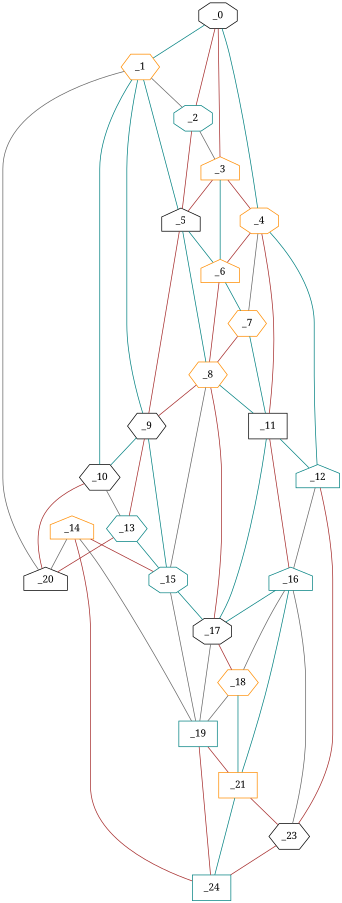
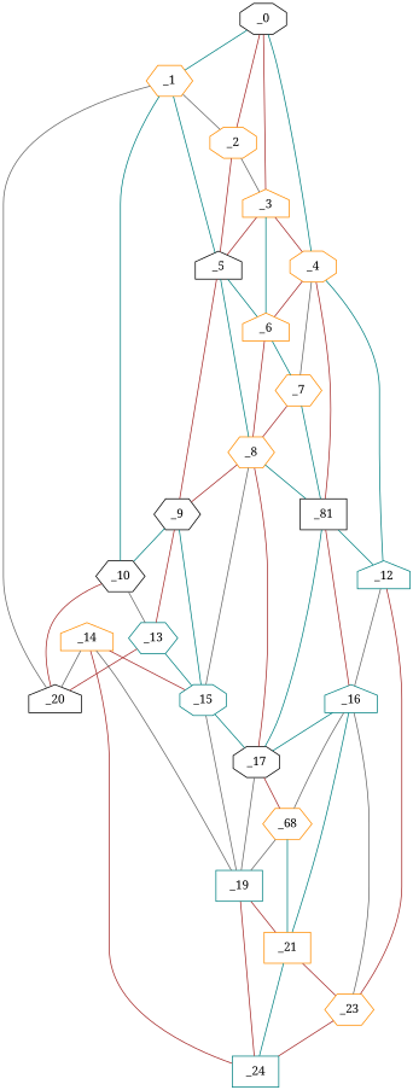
  graph {
    fontname="Noto Serif"
    node [color=darkorange fontname="Noto Serif" shape=hexagon x=125 y=61]
    edge [color=brown fontname="Noto Serif" valence=2]
    _0 [color=black shape=octagon x=8 y=38]
    _1 [x=13]
-   _2 [color=teal shape=octagon x=15 y=51]
+   _2 [shape=octagon x=15 y=51]
    _3 [shape=house x=27 y=43]
    _4 [shape=octagon x=28 y=33]
    _5 [color=black shape=house x=42 y=60]
    _9 [color=black x=63 y=72]
    _10 [color=black x=76 y=86]
    _20 [color=black shape=house x=110 y=102]
    _6 [shape=house x=50 y=43]
    _7 [x=59 y=40]
-   _11 [color=black shape=box x=78 y=36]
+   _11 [color=black shape=box x=78 y=36 label=_81]
    _12 [color=teal shape=house x=87 y=34]
    _8 [x=62 y=67]
    _15 [color=teal shape=octagon x=94 y=71]
    _13 [color=teal x=89 y=82]
    _17 [color=black shape=octagon x=99 y=60]
    _16 [color=teal shape=house x=98 y=47]
-   _23 [color=black y=69]
+   _23 [y=69]
    _19 [color=teal shape=box x=106 y=62]
-   _18 [x=101 y=55]
+   _18 [x=101 y=55 label=_68]
    _21 [shape=box x=112]
    _24 [color=teal shape=box y=76]
    _14 [shape=house x=93 y=81]
    _0 -- _1 [color=teal valence=1]
    _0 -- _2 [valence=1]
    _0 -- _3
    _0 -- _4 [color=teal valence=1]
    _1 -- _2 [color=gray40 valence=1]
    _1 -- _5 [color=teal]
-   _1 -- _9 [color=teal valence=1]
    _1 -- _10 [color=teal]
    _1 -- _20 [color=gray40 valence=1]
    _2 -- _3 [color=gray40]
    _2 -- _5
    _3 -- _4
    _3 -- _5 [valence=1]
    _3 -- _6 [color=teal]
    _4 -- _6
    _4 -- _7 [color=gray40]
    _4 -- _11
    _4 -- _12 [color=teal valence=1]
    _5 -- _9 [valence=1]
    _5 -- _6 [color=teal]
    _5 -- _8 [color=teal]
    _9 -- _10 [color=teal]
    _9 -- _15 [color=teal]
    _9 -- _13
    _10 -- _20
    _10 -- _13 [color=gray40]
    _6 -- _7 [color=teal valence=1]
    _6 -- _8
    _7 -- _11 [color=teal]
    _7 -- _8 [valence=1]
    _11 -- _12 [color=teal]
    _11 -- _17 [color=teal]
    _11 -- _16
    _12 -- _16 [color=gray40 valence=1]
    _12 -- _23 [valence=1]
    _8 -- _9
    _8 -- _11 [color=teal]
    _8 -- _15 [color=gray40]
    _8 -- _17
    _15 -- _17 [color=teal]
    _15 -- _19 [color=gray40 valence=1]
    _13 -- _20 [valence=1]
    _13 -- _15 [color=teal]
    _17 -- _19 [color=gray40]
    _17 -- _18
    _16 -- _17 [color=teal]
    _16 -- _23 [color=gray40]
    _16 -- _18 [color=gray40 valence=1]
    _16 -- _21 [color=teal]
    _23 -- _24 [valence=1]
    _19 -- _21
    _19 -- _24
    _18 -- _19 [color=gray40 valence=1]
    _18 -- _21 [color=teal]
    _21 -- _23 [valence=1]
    _21 -- _24 [color=teal]
    _14 -- _20 [color=gray40]
    _14 -- _15 [valence=1]
    _14 -- _19 [color=gray40]
    _14 -- _24 [valence=1]
  }
